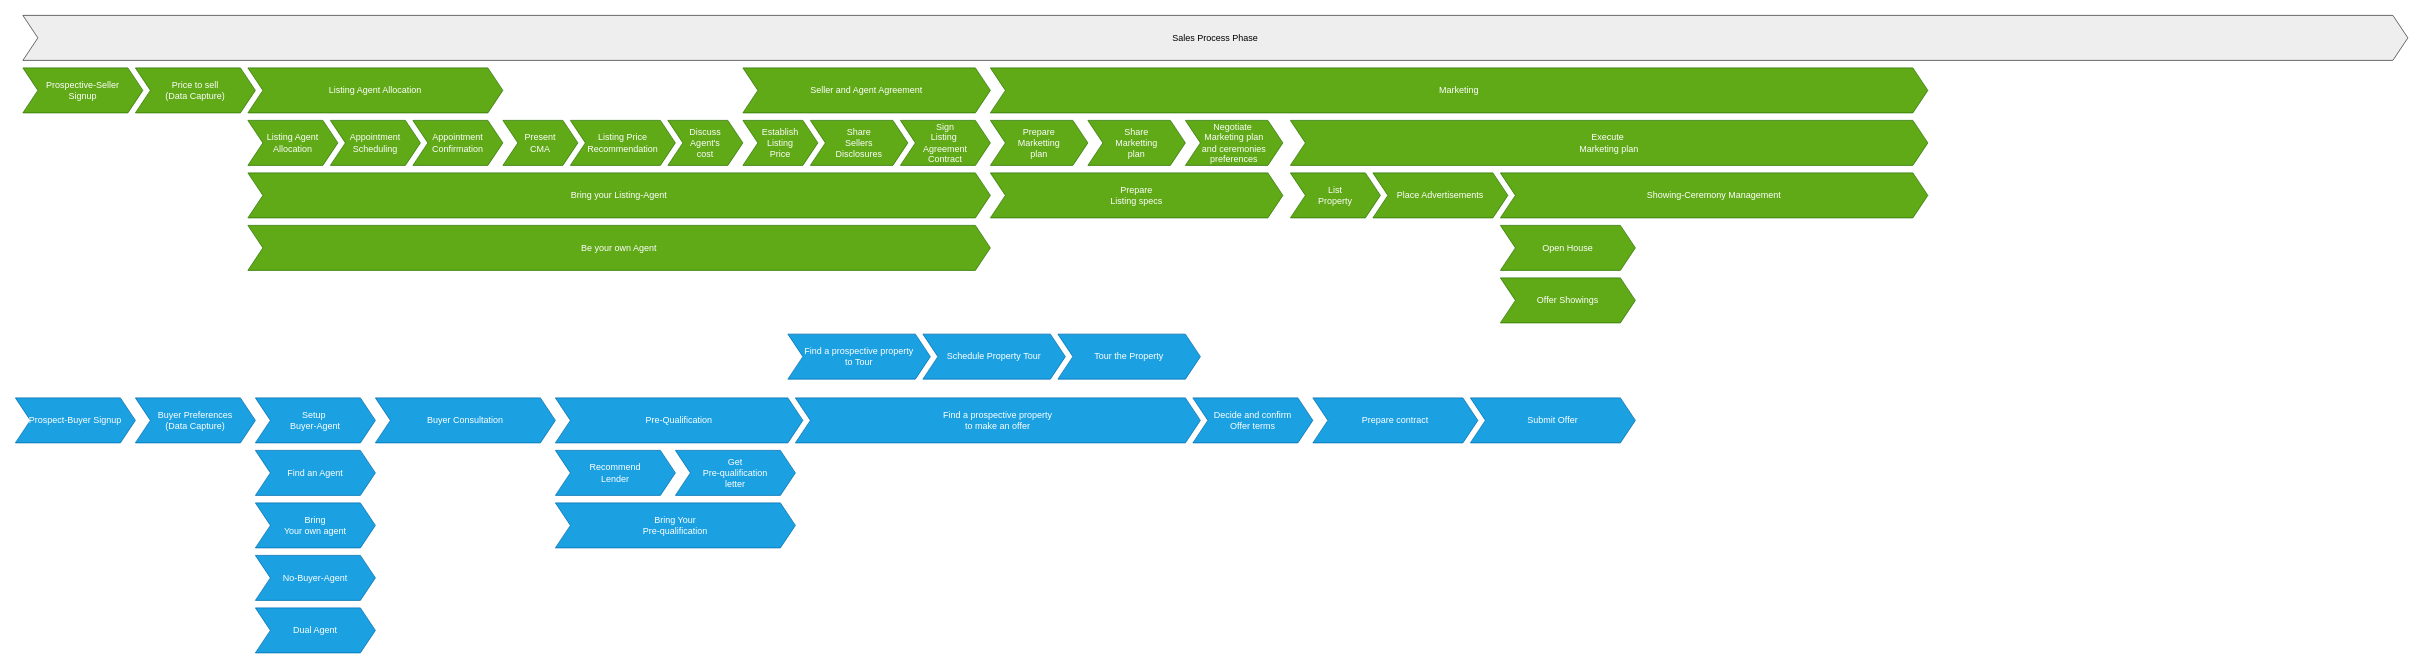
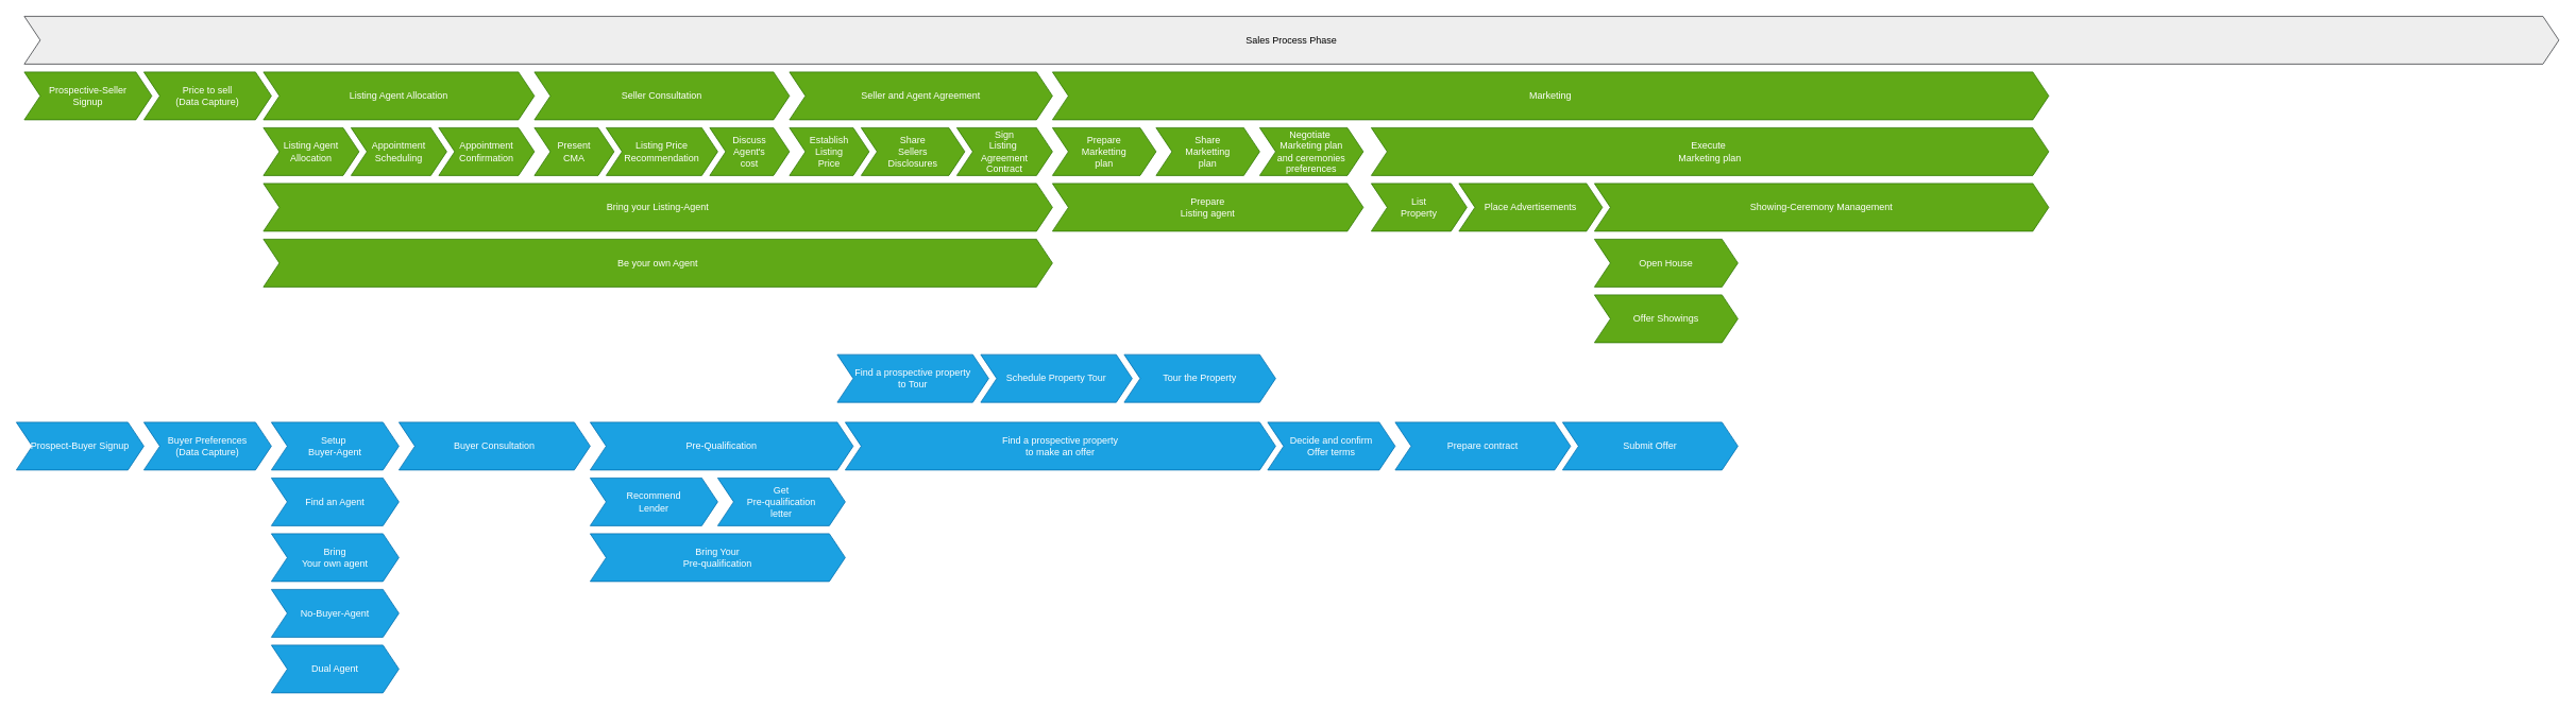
  <mxCell id="0" />
  <mxCell id="1" parent="0" />
  <mxCell id="2" value="Sales Process Phase" style="shape=step;perimeter=stepPerimeter;whiteSpace=wrap;html=1;fixedSize=1;fillColor=#eeeeee;strokeColor=#36393d;" parent="1" vertex="1"><mxGeometry x="30" width="3180" height="60" as="geometry" y="20" /></mxCell>
  <mxCell id="3" value="Prospective-Seller &lt;br&gt;Signup&lt;span style=&quot;color: rgba(0, 0, 0, 0); font-family: monospace; font-size: 0px; text-align: start;&quot;&gt;%3CmxGraphModel%3E%3Croot%3E%3CmxCell%20id%3D%220%22%2F%3E%3CmxCell%20id%3D%221%22%20parent%3D%220%22%2F%3E%3CmxCell%20id%3D%222%22%20value%3D%22Sales%20Process%20Phase%22%20style%3D%22shape%3Dstep%3Bperimeter%3DstepPerimeter%3BwhiteSpace%3Dwrap%3Bhtml%3D1%3BfixedSize%3D1%3BfillColor%3D%2360a917%3BfontColor%3D%23ffffff%3BstrokeColor%3D%232D7600%3B%22%20vertex%3D%221%22%20parent%3D%221%22%3E%3CmxGeometry%20x%3D%2270%22%20width%3D%22570%22%20height%3D%2260%22%20as%3D%22geometry%22%2F%3E%3C%2FmxCell%3E%3C%2Froot%3E%3C%2FmxGraphModel%3E&lt;/span&gt;" style="shape=step;perimeter=stepPerimeter;whiteSpace=wrap;html=1;fixedSize=1;fillColor=#60a917;fontColor=#ffffff;strokeColor=#2D7600;" parent="1" vertex="1"><mxGeometry x="30" y="90" width="160" height="60" as="geometry" /></mxCell>
  <mxCell id="4" value="Price to sell&lt;br&gt;(Data Capture)" style="shape=step;perimeter=stepPerimeter;whiteSpace=wrap;html=1;fixedSize=1;fillColor=#60a917;fontColor=#ffffff;strokeColor=#2D7600;" parent="1" vertex="1"><mxGeometry x="180" y="90" width="160" height="60" as="geometry" /></mxCell>
  <mxCell id="5" value="Listing Agent Allocation" style="shape=step;perimeter=stepPerimeter;whiteSpace=wrap;html=1;fixedSize=1;fillColor=#60a917;fontColor=#ffffff;strokeColor=#2D7600;fontStyle=0" parent="1" vertex="1"><mxGeometry x="330" y="90" width="340" height="60" as="geometry" /></mxCell>
  <mxCell id="6" value="Listing Agent Allocation" style="shape=step;perimeter=stepPerimeter;whiteSpace=wrap;html=1;fixedSize=1;fillColor=#60a917;fontColor=#ffffff;strokeColor=#2D7600;" parent="1" vertex="1"><mxGeometry x="330" y="160" width="120" height="60" as="geometry" /></mxCell>
  <mxCell id="7" value="Appointment&lt;br&gt;Scheduling" style="shape=step;perimeter=stepPerimeter;whiteSpace=wrap;html=1;fixedSize=1;fillColor=#60a917;fontColor=#ffffff;strokeColor=#2D7600;" parent="1" vertex="1"><mxGeometry x="440" y="160" width="120" height="60" as="geometry" /></mxCell>
  <mxCell id="8" value="Appointment&lt;br&gt;Confirmation" style="shape=step;perimeter=stepPerimeter;whiteSpace=wrap;html=1;fixedSize=1;fillColor=#60a917;fontColor=#ffffff;strokeColor=#2D7600;" parent="1" vertex="1"><mxGeometry x="550" y="160" width="120" height="60" as="geometry" /></mxCell>
+ <mxCell id="9" value="Seller Consultation" style="shape=step;perimeter=stepPerimeter;whiteSpace=wrap;html=1;fixedSize=1;fillColor=#60a917;fontColor=#ffffff;strokeColor=#2D7600;" parent="1" vertex="1"><mxGeometry x="670" y="90" width="320" height="60" as="geometry" /></mxCell>
  <mxCell id="10" value="Present&lt;br&gt;CMA" style="shape=step;perimeter=stepPerimeter;whiteSpace=wrap;html=1;fixedSize=1;fillColor=#60a917;fontColor=#ffffff;strokeColor=#2D7600;" parent="1" vertex="1"><mxGeometry x="670" y="160" width="100" height="60" as="geometry" /></mxCell>
  <mxCell id="11" value="Listing Price&lt;br&gt;Recommendation" style="shape=step;perimeter=stepPerimeter;whiteSpace=wrap;html=1;fixedSize=1;fillColor=#60a917;fontColor=#ffffff;strokeColor=#2D7600;" parent="1" vertex="1"><mxGeometry x="760" y="160" width="140" height="60" as="geometry" /></mxCell>
  <mxCell id="12" value="Establish&lt;br&gt;Listing&lt;br&gt;Price" style="shape=step;perimeter=stepPerimeter;whiteSpace=wrap;html=1;fixedSize=1;fillColor=#60a917;fontColor=#ffffff;strokeColor=#2D7600;" parent="1" vertex="1"><mxGeometry x="990" y="160" width="100" height="60" as="geometry" /></mxCell>
  <mxCell id="13" value="Share&lt;br&gt;Sellers&lt;br&gt;Disclosures" style="shape=step;perimeter=stepPerimeter;whiteSpace=wrap;html=1;fixedSize=1;fillColor=#60a917;fontColor=#ffffff;strokeColor=#2D7600;" parent="1" vertex="1"><mxGeometry x="1080" y="160" width="130" height="60" as="geometry" /></mxCell>
  <mxCell id="14" value="Sign&lt;br&gt;Listing&amp;nbsp;&lt;br&gt;Agreement&lt;br&gt;Contract" style="shape=step;perimeter=stepPerimeter;whiteSpace=wrap;html=1;fixedSize=1;fillColor=#60a917;fontColor=#ffffff;strokeColor=#2D7600;" parent="1" vertex="1"><mxGeometry x="1200" y="160" width="120" height="60" as="geometry" /></mxCell>
  <mxCell id="15" value="Seller and Agent Agreement" style="shape=step;perimeter=stepPerimeter;whiteSpace=wrap;html=1;fixedSize=1;fillColor=#60a917;fontColor=#ffffff;strokeColor=#2D7600;" parent="1" vertex="1"><mxGeometry x="990" y="90" width="330" height="60" as="geometry" /></mxCell>
  <mxCell id="16" value="Marketing" style="shape=step;perimeter=stepPerimeter;whiteSpace=wrap;html=1;fixedSize=1;fillColor=#60a917;fontColor=#ffffff;strokeColor=#2D7600;" parent="1" vertex="1"><mxGeometry x="1320" y="90" width="1250" height="60" as="geometry" /></mxCell>
- <mxCell id="17" value="Prepare&lt;br&gt;Listing specs" style="shape=step;perimeter=stepPerimeter;whiteSpace=wrap;html=1;fixedSize=1;fillColor=#60a917;fontColor=#ffffff;strokeColor=#2D7600;" parent="1" vertex="1"><mxGeometry x="1320" y="230" width="390" height="60" as="geometry" /></mxCell>
+ <mxCell id="17" value="Prepare&lt;br&gt;Listing agent" style="shape=step;perimeter=stepPerimeter;whiteSpace=wrap;html=1;fixedSize=1;fillColor=#60a917;fontColor=#ffffff;strokeColor=#2D7600;" parent="1" vertex="1"><mxGeometry x="1320" y="230" width="390" height="60" as="geometry" /></mxCell>
  <mxCell id="18" value="List&lt;br&gt;Property" style="shape=step;perimeter=stepPerimeter;whiteSpace=wrap;html=1;fixedSize=1;fillColor=#60a917;fontColor=#ffffff;strokeColor=#2D7600;" parent="1" vertex="1"><mxGeometry x="1720" y="230" width="120" height="60" as="geometry" /></mxCell>
  <mxCell id="19" value="Execute&amp;nbsp;&lt;br&gt;Marketing plan" style="shape=step;perimeter=stepPerimeter;whiteSpace=wrap;html=1;fixedSize=1;fillColor=#60a917;fontColor=#ffffff;strokeColor=#2D7600;" parent="1" vertex="1"><mxGeometry x="1720" y="160" width="850" height="60" as="geometry" /></mxCell>
  <mxCell id="20" value="Discuss&lt;br&gt;Agent's&lt;br&gt;cost" style="shape=step;perimeter=stepPerimeter;whiteSpace=wrap;html=1;fixedSize=1;fillColor=#60a917;fontColor=#ffffff;strokeColor=#2D7600;" parent="1" vertex="1"><mxGeometry x="890" y="160" width="100" height="60" as="geometry" /></mxCell>
  <mxCell id="21" value="Prepare &lt;br&gt;Marketting&lt;br&gt;plan" style="shape=step;perimeter=stepPerimeter;whiteSpace=wrap;html=1;fixedSize=1;fillColor=#60a917;fontColor=#ffffff;strokeColor=#2D7600;" parent="1" vertex="1"><mxGeometry x="1320" y="160" width="130" height="60" as="geometry" /></mxCell>
  <mxCell id="22" value="Share&lt;br&gt;Marketting&lt;br&gt;plan" style="shape=step;perimeter=stepPerimeter;whiteSpace=wrap;html=1;fixedSize=1;fillColor=#60a917;fontColor=#ffffff;strokeColor=#2D7600;" parent="1" vertex="1"><mxGeometry x="1450" y="160" width="130" height="60" as="geometry" /></mxCell>
  <mxCell id="23" value="Negotiate&amp;nbsp;&lt;br&gt;Marketing plan&lt;br&gt;and ceremonies preferences" style="shape=step;perimeter=stepPerimeter;whiteSpace=wrap;html=1;fixedSize=1;fillColor=#60a917;fontColor=#ffffff;strokeColor=#2D7600;" parent="1" vertex="1"><mxGeometry x="1580" y="160" width="130" height="60" as="geometry" /></mxCell>
  <mxCell id="24" value="Place Advertisements" style="shape=step;perimeter=stepPerimeter;whiteSpace=wrap;html=1;fixedSize=1;fillColor=#60a917;fontColor=#ffffff;strokeColor=#2D7600;" parent="1" vertex="1"><mxGeometry x="1830" y="230" width="180" height="60" as="geometry" /></mxCell>
  <mxCell id="25" value="Showing-Ceremony Management" style="shape=step;perimeter=stepPerimeter;whiteSpace=wrap;html=1;fixedSize=1;fillColor=#60a917;fontColor=#ffffff;strokeColor=#2D7600;" parent="1" vertex="1"><mxGeometry x="2000" y="230" width="570" height="60" as="geometry" /></mxCell>
  <mxCell id="26" value="Open House" style="shape=step;perimeter=stepPerimeter;whiteSpace=wrap;html=1;fixedSize=1;fillColor=#60a917;fontColor=#ffffff;strokeColor=#2D7600;" parent="1" vertex="1"><mxGeometry x="2000" y="300" width="180" height="60" as="geometry" /></mxCell>
  <mxCell id="27" value="Offer Showings" style="shape=step;perimeter=stepPerimeter;whiteSpace=wrap;html=1;fixedSize=1;fillColor=#60a917;fontColor=#ffffff;strokeColor=#2D7600;" parent="1" vertex="1"><mxGeometry x="2000" y="370" width="180" height="60" as="geometry" /></mxCell>
  <mxCell id="28" value="Prospect-Buyer Signup&lt;span style=&quot;color: rgba(0, 0, 0, 0); font-family: monospace; font-size: 0px; text-align: start;&quot;&gt;%3CmxGraphModel%3E%3Croot%3E%3CmxCell%20id%3D%220%22%2F%3E%3CmxCell%20id%3D%221%22%20parent%3D%220%22%2F%3E%3CmxCell%20id%3D%222%22%20value%3D%22Sales%20Process%20Phase%22%20style%3D%22shape%3Dstep%3Bperimeter%3DstepPerimeter%3BwhiteSpace%3Dwrap%3Bhtml%3D1%3BfixedSize%3D1%3BfillColor%3D%2360a917%3BfontColor%3D%23ffffff%3BstrokeColor%3D%232D7600%3B%22%20vertex%3D%221%22%20parent%3D%221%22%3E%3CmxGeometry%20x%3D%2270%22%20width%3D%22570%22%20height%3D%2260%22%20as%3D%22geometry%22%2F%3E%3C%2FmxCell%3E%3C%2Froot%3E%3C%2FmxGraphModel%3E&lt;/span&gt;" style="shape=step;perimeter=stepPerimeter;whiteSpace=wrap;html=1;fixedSize=1;fillColor=#1ba1e2;fontColor=#ffffff;strokeColor=#006EAF;" parent="1" vertex="1"><mxGeometry x="20" y="530" width="160" height="60" as="geometry" /></mxCell>
  <mxCell id="29" value="Buyer Preferences&lt;br&gt;(Data Capture)" style="shape=step;perimeter=stepPerimeter;whiteSpace=wrap;html=1;fixedSize=1;fillColor=#1ba1e2;fontColor=#ffffff;strokeColor=#006EAF;" parent="1" vertex="1"><mxGeometry x="180" y="530" width="160" height="60" as="geometry" /></mxCell>
  <mxCell id="30" value="Setup&amp;nbsp;&lt;br&gt;Buyer-Agent" style="shape=step;perimeter=stepPerimeter;whiteSpace=wrap;html=1;fixedSize=1;fillColor=#1ba1e2;fontColor=#ffffff;strokeColor=#006EAF;" parent="1" vertex="1"><mxGeometry x="340" y="530" width="160" height="60" as="geometry" /></mxCell>
  <mxCell id="31" value="Bring&lt;br&gt;Your own agent" style="shape=step;perimeter=stepPerimeter;whiteSpace=wrap;html=1;fixedSize=1;fillColor=#1ba1e2;fontColor=#ffffff;strokeColor=#006EAF;" parent="1" vertex="1"><mxGeometry x="340" y="670" width="160" height="60" as="geometry" /></mxCell>
  <mxCell id="32" value="Find an Agent" style="shape=step;perimeter=stepPerimeter;whiteSpace=wrap;html=1;fixedSize=1;fillColor=#1ba1e2;fontColor=#ffffff;strokeColor=#006EAF;" parent="1" vertex="1"><mxGeometry x="340" y="600" width="160" height="60" as="geometry" /></mxCell>
  <mxCell id="33" value="No-Buyer-Agent" style="shape=step;perimeter=stepPerimeter;whiteSpace=wrap;html=1;fixedSize=1;fillColor=#1ba1e2;fontColor=#ffffff;strokeColor=#006EAF;" parent="1" vertex="1"><mxGeometry x="340" y="740" width="160" height="60" as="geometry" /></mxCell>
  <mxCell id="34" value="Dual Agent" style="shape=step;perimeter=stepPerimeter;whiteSpace=wrap;html=1;fixedSize=1;fillColor=#1ba1e2;fontColor=#ffffff;strokeColor=#006EAF;" parent="1" vertex="1"><mxGeometry x="340" y="810" width="160" height="60" as="geometry" /></mxCell>
  <mxCell id="35" value="Buyer Consultation" style="shape=step;perimeter=stepPerimeter;whiteSpace=wrap;html=1;fixedSize=1;fillColor=#1ba1e2;fontColor=#ffffff;strokeColor=#006EAF;" parent="1" vertex="1"><mxGeometry x="500" y="530" width="240" height="60" as="geometry" /></mxCell>
  <mxCell id="36" value="Pre-Qualification" style="shape=step;perimeter=stepPerimeter;whiteSpace=wrap;html=1;fixedSize=1;fillColor=#1ba1e2;fontColor=#ffffff;strokeColor=#006EAF;" parent="1" vertex="1"><mxGeometry x="740" y="530" width="330" height="60" as="geometry" /></mxCell>
  <mxCell id="37" value="Recommend&lt;br&gt;Lender" style="shape=step;perimeter=stepPerimeter;whiteSpace=wrap;html=1;fixedSize=1;fillColor=#1ba1e2;fontColor=#ffffff;strokeColor=#006EAF;" parent="1" vertex="1"><mxGeometry x="740" y="600" width="160" height="60" as="geometry" /></mxCell>
  <mxCell id="38" value="Get&lt;br&gt;Pre-qualification&lt;br&gt;letter" style="shape=step;perimeter=stepPerimeter;whiteSpace=wrap;html=1;fixedSize=1;fillColor=#1ba1e2;fontColor=#ffffff;strokeColor=#006EAF;" parent="1" vertex="1"><mxGeometry x="900" y="600" width="160" height="60" as="geometry" /></mxCell>
  <mxCell id="39" value="Bring Your &lt;br&gt;Pre-qualification" style="shape=step;perimeter=stepPerimeter;whiteSpace=wrap;html=1;fixedSize=1;fillColor=#1ba1e2;fontColor=#ffffff;strokeColor=#006EAF;" parent="1" vertex="1"><mxGeometry x="740" y="670" width="320" height="60" as="geometry" /></mxCell>
  <mxCell id="40" value="Prepare contract" style="shape=step;perimeter=stepPerimeter;whiteSpace=wrap;html=1;fixedSize=1;fillColor=#1ba1e2;fontColor=#ffffff;strokeColor=#006EAF;" parent="1" vertex="1"><mxGeometry x="1750" y="530" width="220" height="60" as="geometry" /></mxCell>
  <mxCell id="41" value="Submit Offer" style="shape=step;perimeter=stepPerimeter;whiteSpace=wrap;html=1;fixedSize=1;fillColor=#1ba1e2;fontColor=#ffffff;strokeColor=#006EAF;" parent="1" vertex="1"><mxGeometry x="1960" y="530" width="220" height="60" as="geometry" /></mxCell>
  <mxCell id="42" value="Find a prospective property&lt;br&gt;to Tour" style="shape=step;perimeter=stepPerimeter;whiteSpace=wrap;html=1;fixedSize=1;fillColor=#1ba1e2;fontColor=#ffffff;strokeColor=#006EAF;" parent="1" vertex="1"><mxGeometry x="1050" y="445" width="190" height="60" as="geometry" /></mxCell>
  <mxCell id="43" value="Schedule Property Tour" style="shape=step;perimeter=stepPerimeter;whiteSpace=wrap;html=1;fixedSize=1;fillColor=#1ba1e2;fontColor=#ffffff;strokeColor=#006EAF;" parent="1" vertex="1"><mxGeometry x="1230" y="445" width="190" height="60" as="geometry" /></mxCell>
  <mxCell id="44" value="Tour the Property" style="shape=step;perimeter=stepPerimeter;whiteSpace=wrap;html=1;fixedSize=1;fillColor=#1ba1e2;fontColor=#ffffff;strokeColor=#006EAF;" parent="1" vertex="1"><mxGeometry x="1410" y="445" width="190" height="60" as="geometry" /></mxCell>
  <mxCell id="45" value="Find a prospective property&lt;br&gt;to make an offer" style="shape=step;perimeter=stepPerimeter;whiteSpace=wrap;html=1;fixedSize=1;fillColor=#1ba1e2;fontColor=#ffffff;strokeColor=#006EAF;" parent="1" vertex="1"><mxGeometry x="1060" y="530" width="540" height="60" as="geometry" /></mxCell>
  <mxCell id="46" value="Decide and confirm&lt;br&gt;Offer terms" style="shape=step;perimeter=stepPerimeter;whiteSpace=wrap;html=1;fixedSize=1;fillColor=#1ba1e2;fontColor=#ffffff;strokeColor=#006EAF;" parent="1" vertex="1"><mxGeometry x="1590" y="530" width="160" height="60" as="geometry" /></mxCell>
  <mxCell id="47" value="Bring your Listing-Agent" style="shape=step;perimeter=stepPerimeter;whiteSpace=wrap;html=1;fixedSize=1;fillColor=#60a917;fontColor=#ffffff;strokeColor=#2D7600;fontStyle=0" parent="1" vertex="1"><mxGeometry x="330" y="230" width="990" height="60" as="geometry" /></mxCell>
  <mxCell id="48" value="Be your own Agent" style="shape=step;perimeter=stepPerimeter;whiteSpace=wrap;html=1;fixedSize=1;fillColor=#60a917;fontColor=#ffffff;strokeColor=#2D7600;fontStyle=0" parent="1" vertex="1"><mxGeometry x="330" y="300" width="990" height="60" as="geometry" /></mxCell>
